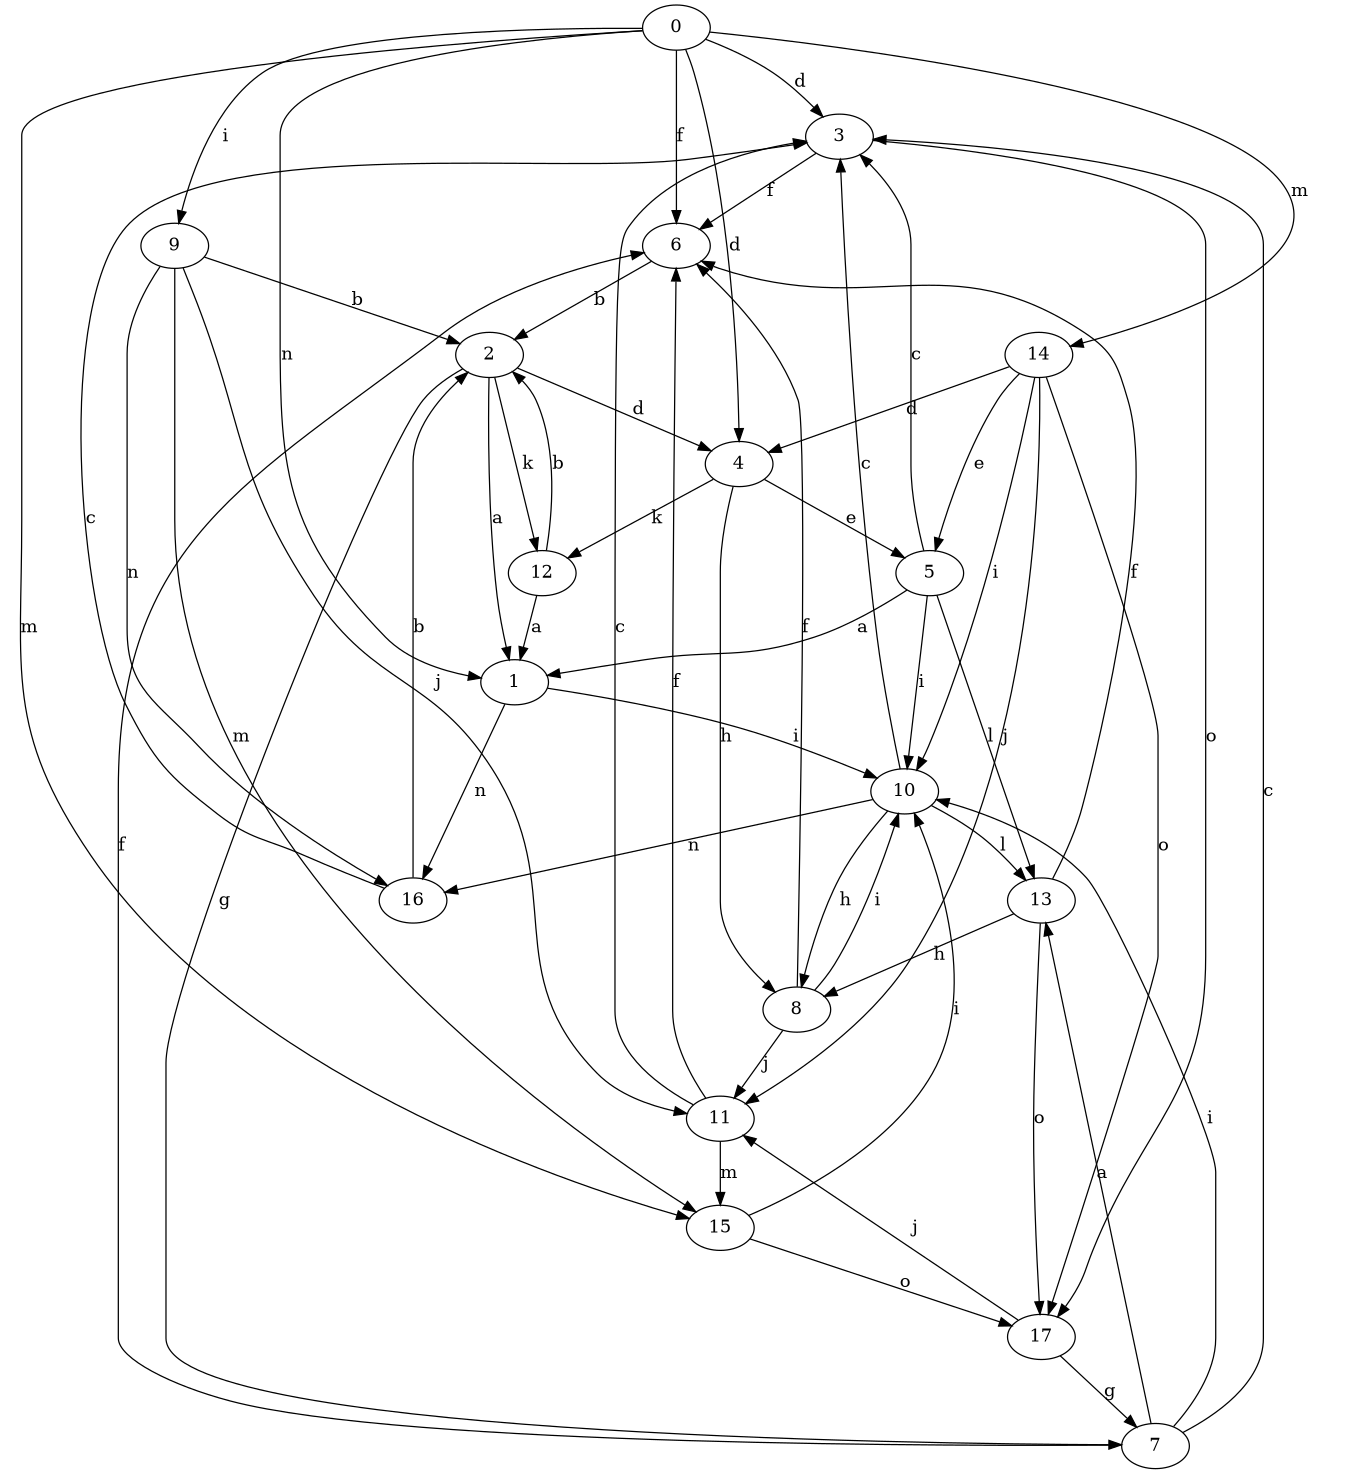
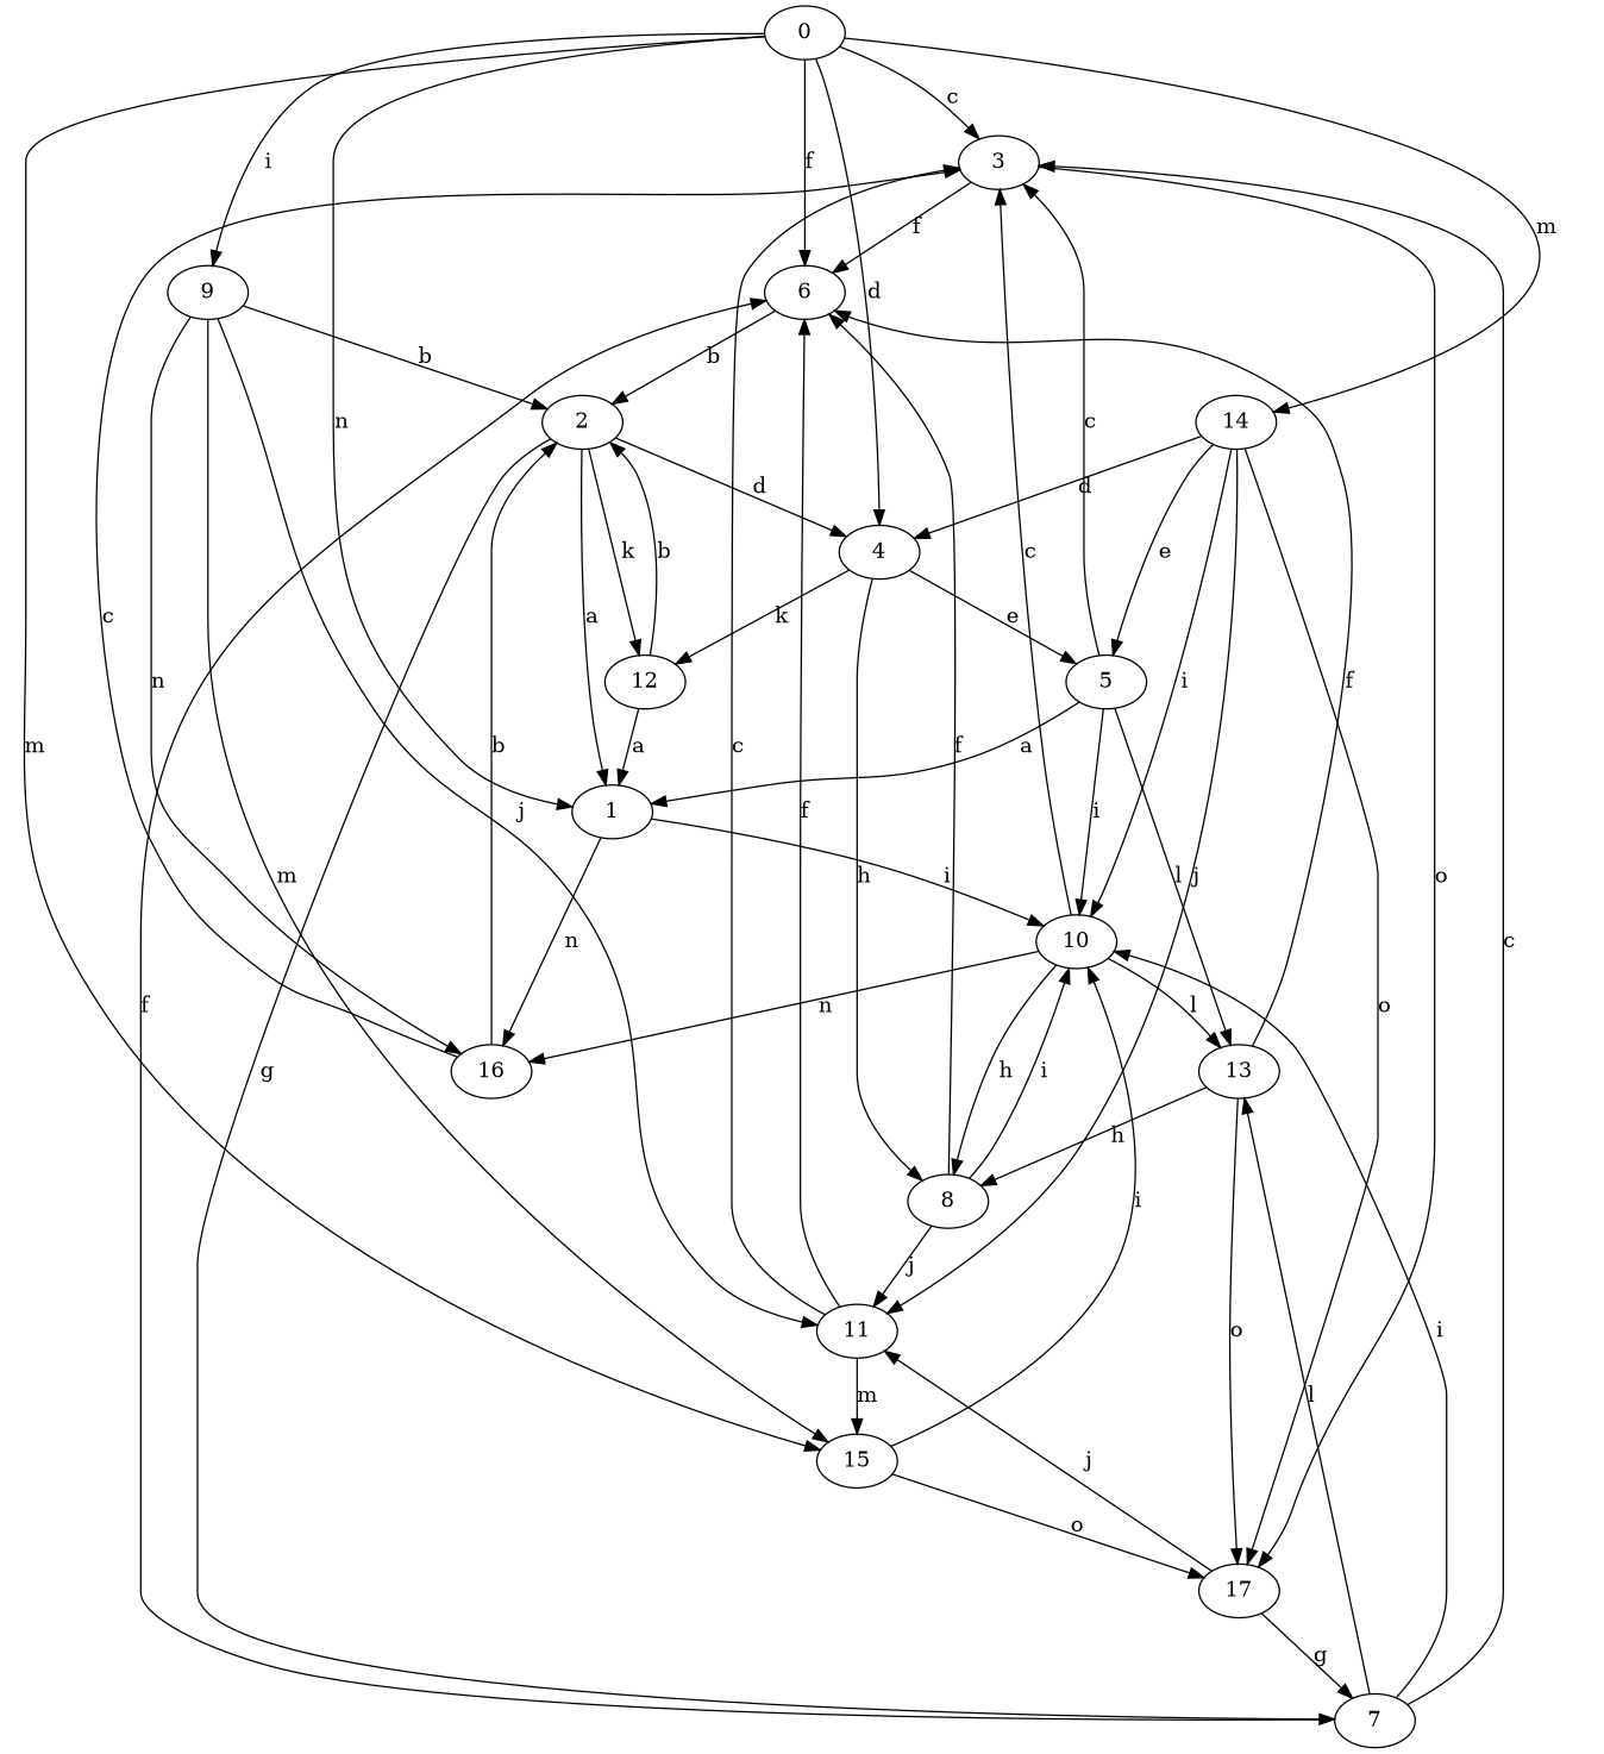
  strict digraph {
    0
    3
    4
    6
    9
    14
    15
    1
    17
    12
    5
    8
    2
    16
    11
    10
    13
    7
-   0 -> 3 [label=d]
+   0 -> 3 [label=c]
    0 -> 4 [label=d]
    0 -> 6 [label=f]
    0 -> 9 [label=i]
    0 -> 14 [label=m]
    0 -> 15 [label=m]
    0 -> 1 [label=n]
    3 -> 6 [label=f]
    3 -> 17 [label=o]
    4 -> 12 [label=k]
    4 -> 5 [label=e]
    4 -> 8 [label=h]
    6 -> 2 [label=b]
    9 -> 15 [label=m]
    9 -> 2 [label=b]
    9 -> 16 [label=n]
    9 -> 11 [label=j]
    14 -> 4 [label=d]
    14 -> 17 [label=o]
    14 -> 5 [label=e]
    14 -> 11 [label=j]
    14 -> 10 [label=i]
    15 -> 17 [label=o]
    15 -> 10 [label=i]
    1 -> 16 [label=n]
    1 -> 10 [label=i]
    17 -> 11 [label=j]
    17 -> 7 [label=g]
    12 -> 1 [label=a]
    12 -> 2 [label=b]
    5 -> 3 [label=c]
    5 -> 1 [label=a]
    5 -> 10 [label=i]
    5 -> 13 [label=l]
    8 -> 6 [label=f]
    8 -> 11 [label=j]
    8 -> 10 [label=i]
    2 -> 4 [label=d]
    2 -> 1 [label=a]
    2 -> 12 [label=k]
    2 -> 7 [label=g]
    16 -> 3 [label=c]
    16 -> 2 [label=b]
    11 -> 3 [label=c]
    11 -> 6 [label=f]
    11 -> 15 [label=m]
    10 -> 3 [label=c]
    10 -> 8 [label=h]
    10 -> 16 [label=n]
    10 -> 13 [label=l]
    13 -> 6 [label=f]
    13 -> 17 [label=o]
    13 -> 8 [label=h]
    7 -> 3 [label=c]
    7 -> 6 [label=f]
    7 -> 10 [label=i]
-   7 -> 13 [label=a]
+   7 -> 13 [label=l]
  }
